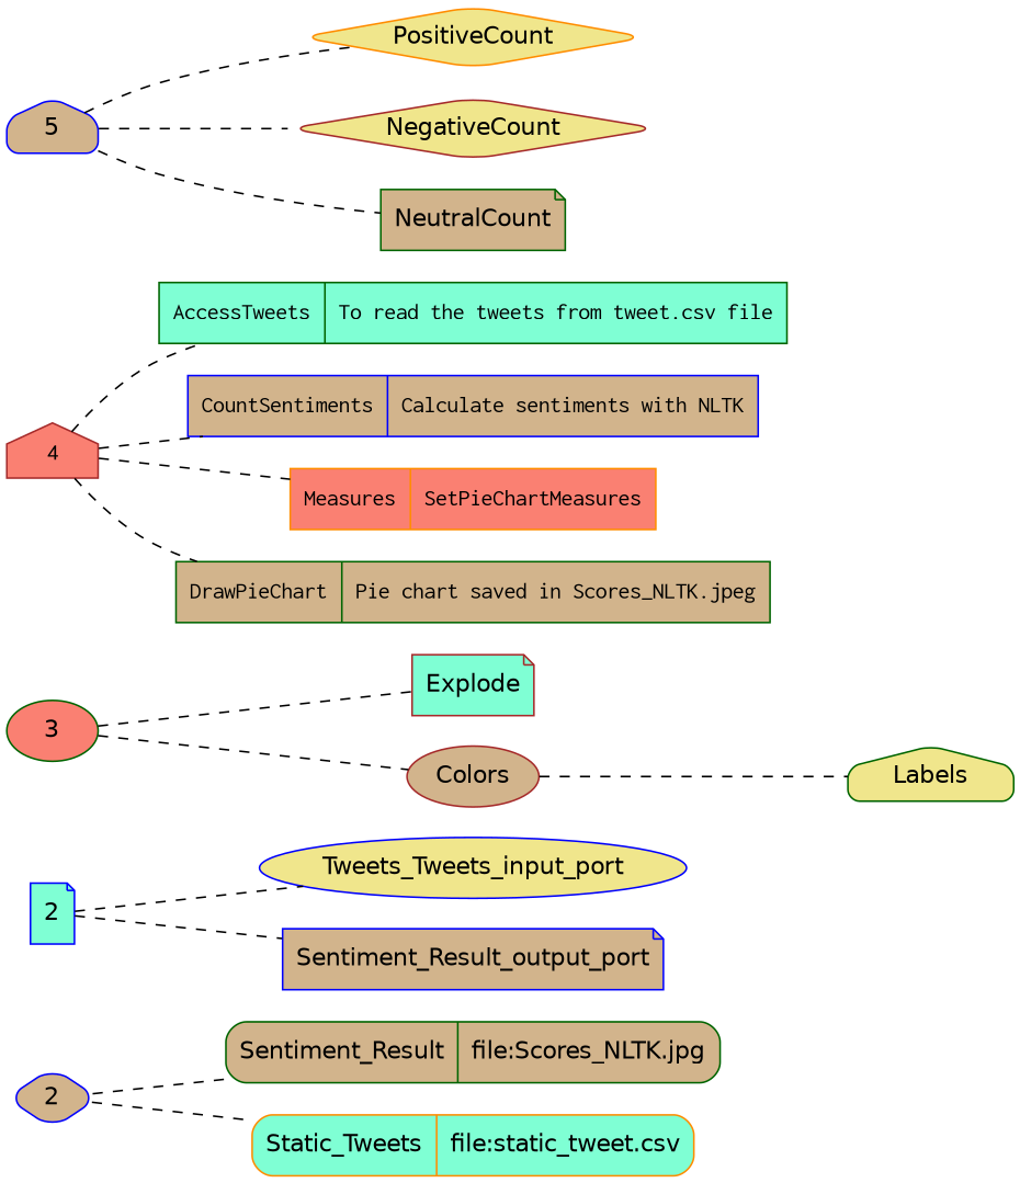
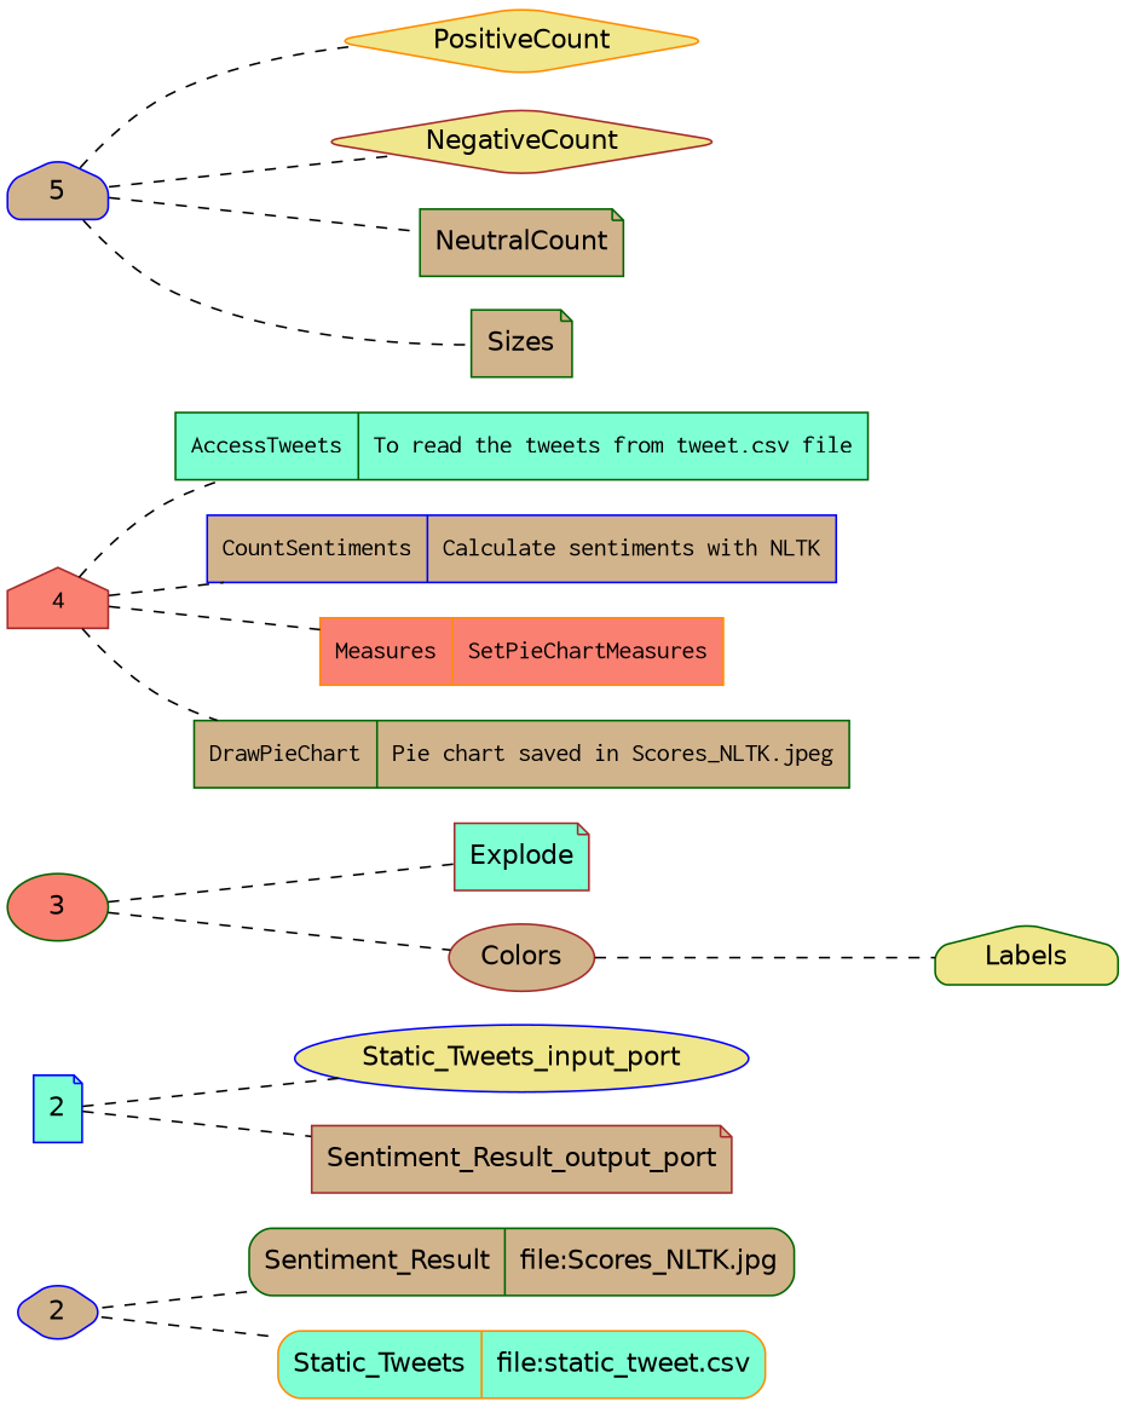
  graph {
    rankdir=LR
    node [color=darkgreen fillcolor=tan fontname=Helvetica peripheries=1 shape=record style="rounded,filled"]
    edge [style=dashed]
    n1 [color=blue label=2 rankdir=LR shape=diamond]
    n2 [label="{<f0> Sentiment_Result |<f1> file\:Scores_NLTK.jpg}" rankdir=LR]
    n3 [color=darkorange fillcolor=aquamarine label="{<f0> Static_Tweets |<f1> file\:static_tweet.csv}" rankdir=LR]
    n4 [color=blue fillcolor=aquamarine label=2 shape=note width=0.2]
-   n5 [color=blue fillcolor=khaki label=Tweets_Tweets_input_port shape=ellipse width=0.2]
-   n6 [color=blue label=Sentiment_Result_output_port shape=note width=0.2]
+   n5 [color=blue fillcolor=khaki label=Static_Tweets_input_port shape=ellipse width=0.2]
+   n6 [color=brown label=Sentiment_Result_output_port shape=note width=0.2]
    n7 [fillcolor=salmon label=3 shape=ellipse]
    n8 [color=brown fillcolor=aquamarine label=Explode shape=note]
    n9 [color=brown label=Colors shape=ellipse]
    n10 [fillcolor=khaki label=Labels shape=house]
    n11 [color=brown fillcolor=salmon fontname=Courier label=4 rankdir=LR shape=house style=filled]
    n12 [fillcolor=aquamarine fontname=Courier label="{<f0> AccessTweets |<f1> To read the tweets from tweet.csv file}" rankdir=LR style=filled]
    n13 [color=blue fontname=Courier label="{<f0> CountSentiments |<f1> Calculate sentiments with NLTK}" rankdir=LR style=filled]
    n14 [color=darkorange fillcolor=salmon fontname=Courier label="{<f0> Measures |<f1> SetPieChartMeasures}" rankdir=LR style=filled]
    n15 [fontname=Courier label="{<f0> DrawPieChart |<f1> Pie chart saved in Scores_NLTK.jpeg}" rankdir=LR style=filled]
    n16 [color=blue label=5 shape=house]
    n17 [color=darkorange fillcolor=khaki label=PositiveCount shape=diamond]
    n18 [color=brown fillcolor=khaki label=NegativeCount shape=diamond]
    n19 [label=NeutralCount shape=note]
+   n20 [label=Sizes shape=note]
    n1 -- n2
    n1 -- n3
    n4 -- n5
    n4 -- n6
    n7 -- n8
    n7 -- n9
    n9 -- n10
    n11 -- n12
    n11 -- n13
    n11 -- n14
    n11 -- n15
    n16 -- n17
    n16 -- n18
    n16 -- n19
+   n16 -- n20
  }
